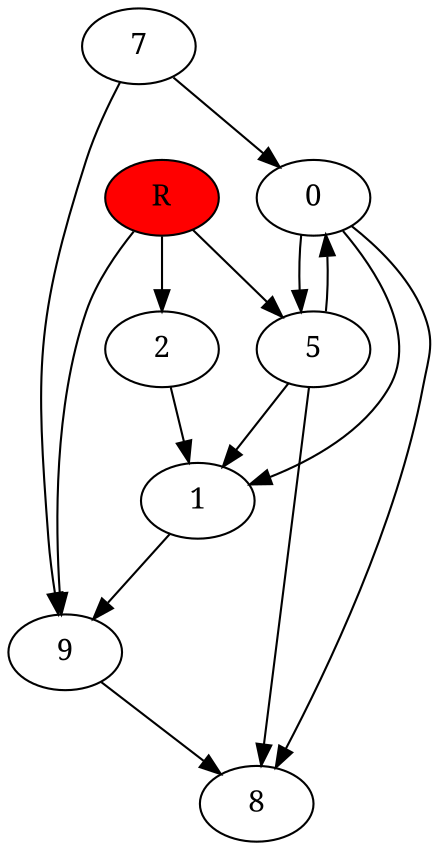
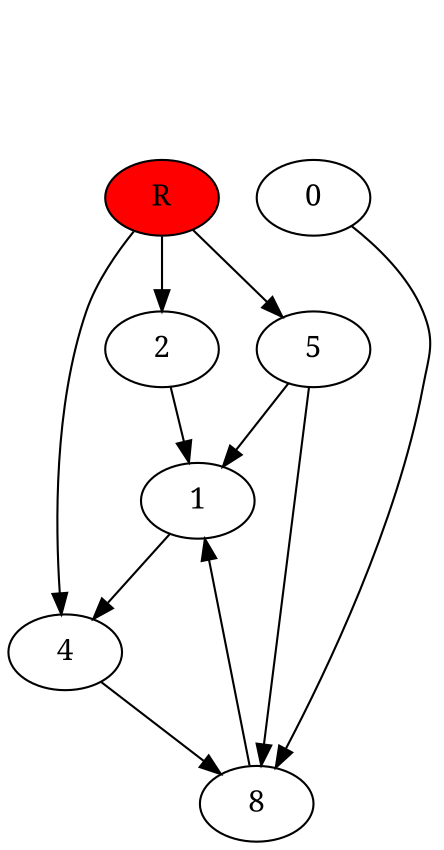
  digraph {
    fontname="Noto Serif"
    node [fontname="Noto Serif"]
    edge [fontname="Noto Serif"]
    1
-   4 [label=9]
+   4
    8
    2
-   7
    n6 [label=0]
    5
    R [fillcolor="#ff0000" style=filled]
    1 -> 4
    4 -> 8
    2 -> 1
-   7 -> 4
-   7 -> n6
-   n6 -> 1
+   8 -> 1
    n6 -> 8
-   n6 -> 5
    5 -> 1
    5 -> 8
-   5 -> n6
    R -> 4
    R -> 2
    R -> 5
  }
